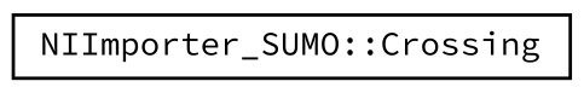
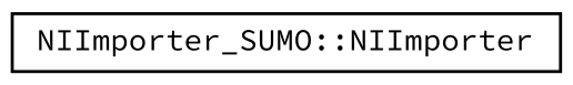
  digraph {
    rankdir=LR
    fontname="Source Code Pro"
-   n1 [color=black fillcolor=white fontname="Source Code Pro" fontsize=10 height=0.2 label="NIImporter_SUMO::Crossing" shape=record style=filled width=0.4]
+   n1 [color=black fillcolor=white fontname="Source Code Pro" fontsize=10 height=0.2 label="NIImporter_SUMO::NIImporter" shape=record style=filled width=0.4]
  }
